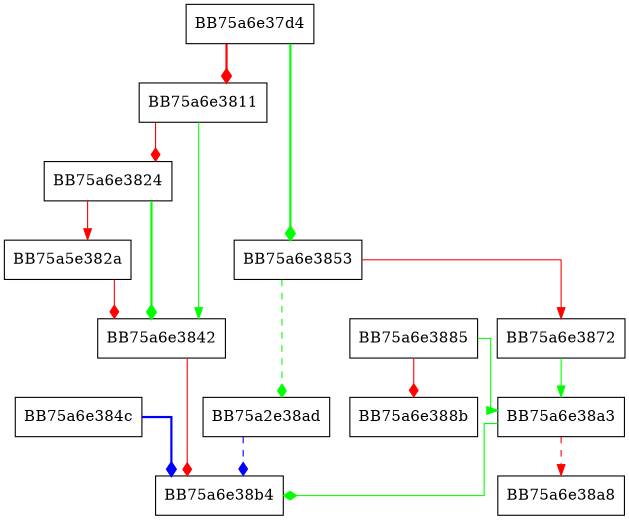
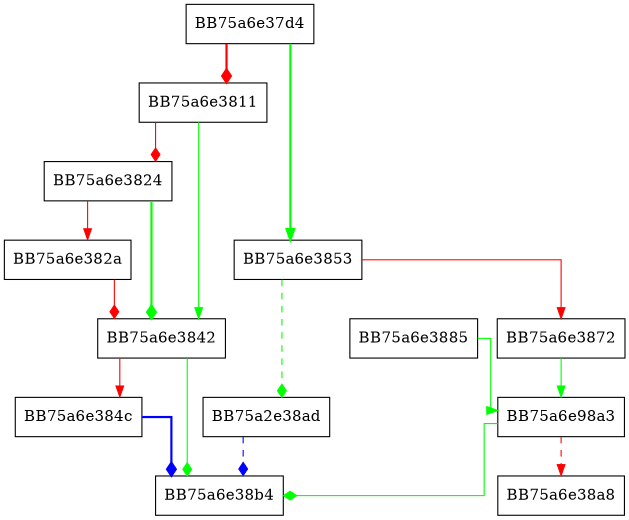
  digraph {
    splines=ortho
    node [shape=box]
    edge [arrowhead=diamond color=green style=solid]
    BB75a6e37d4
    BB75a6e3853
    BB75a6e3811
    n4 [label=BB75a2e38ad]
    BB75a6e3872
    BB75a6e3842
    BB75a6e3824
    BB75a6e38b4
-   BB75a6e38a3
+   BB75a6e38a3 [label=BB75a6e98a3]
    BB75a6e384c
-   BB75a6e382a [label=BB75a5e382a]
+   BB75a6e382a
    BB75a6e38a8
    BB75a6e3885
-   BB75a6e388b
-   BB75a6e37d4 -> BB75a6e3853 [style=bold]
+   BB75a6e37d4 -> BB75a6e3853 [arrowhead=normal style=bold]
    BB75a6e37d4 -> BB75a6e3811 [color=red style=bold]
    BB75a6e3853 -> n4 [style=dashed]
    BB75a6e3853 -> BB75a6e3872 [arrowhead=normal color=red]
    BB75a6e3811 -> BB75a6e3842 [arrowhead=normal]
    BB75a6e3811 -> BB75a6e3824 [color=red]
    n4 -> BB75a6e38b4 [color=blue style=dashed]
    BB75a6e3872 -> BB75a6e38a3 [arrowhead=normal]
-   BB75a6e3842 -> BB75a6e38b4 [color=red]
+   BB75a6e3842 -> BB75a6e38b4
+   BB75a6e3842 -> BB75a6e384c [arrowhead=normal color=red]
    BB75a6e3824 -> BB75a6e3842 [style=bold]
    BB75a6e3824 -> BB75a6e382a [arrowhead=normal color=red]
    BB75a6e38a3 -> BB75a6e38b4
    BB75a6e38a3 -> BB75a6e38a8 [arrowhead=normal color=red style=dashed]
    BB75a6e384c -> BB75a6e38b4 [color=blue style=bold]
    BB75a6e382a -> BB75a6e3842 [color=red]
    BB75a6e3885 -> BB75a6e38a3 [arrowhead=normal]
-   BB75a6e3885 -> BB75a6e388b [color=red]
  }
